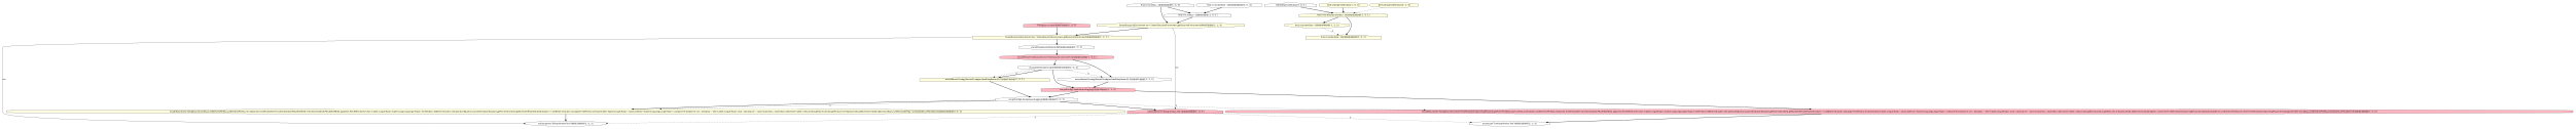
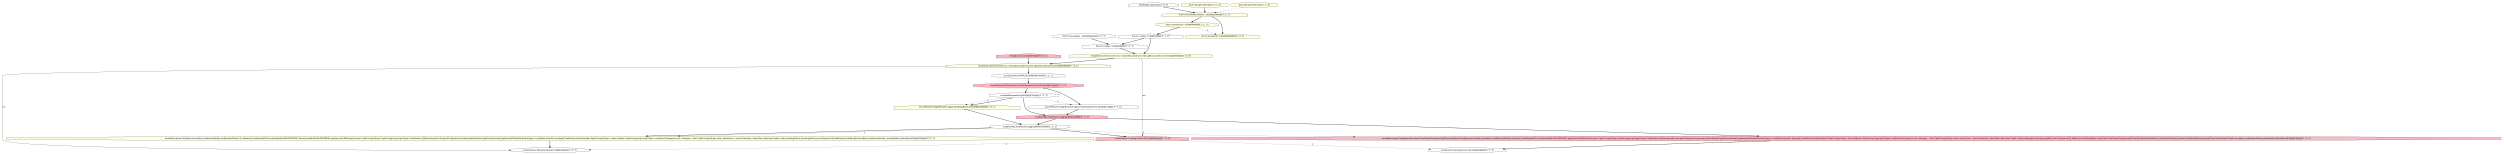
  digraph {
    fontname="IBM Plex Sans"
    node [fillcolor=white fontname="IBM Plex Sans" shape=octagon style=filled]
    edge [fontname="IBM Plex Sans" style=bold]
    n1 [fillcolor=lightyellow label="env.setRestartStrategy(RestartStrategies.fixedDelayRestart(1,0))@@@13@@@['0', '0', '1']" shape=house]
    n2 [label="env.getConfig().disableSysoutLogging()@@@14@@@['1', '0', '1']"]
    n3 [fillcolor=lightpink label="env.addSource(new FailingSource(new EventTimeWindowCheckpointingITCase.KeyedEventTimeGenerator(numKeys,windowSize),numElementsPerKey)).rebalance().timeWindowAll(Time.of(windowSize,MILLISECONDS)).apply(new RichAllWindowFunction<Tuple2<Long,IntType>,Tuple4<Long,Long,Long,IntType>,TimeWindow>(){@Override public void open(Configuration parameters){assertEquals(1,getRuntimeContext().getNumberOfParallelSubtasks())open = true}@Override public void apply(TimeWindow window,Iterable<Tuple2<Long,IntType>> values,Collector<Tuple4<Long,Long,Long,IntType>> out){assertTrue(open)int sum = 0long key = -1for (Tuple2<Long,IntType> value : values){sum += value.f1.valuekey = value.f0}out.collect(new Tuple4<>(key,window.getStart(),window.getEnd(),new IntType(sum)))}}).addSink(new ValidatingSink<>(new EventTimeWindowCheckpointingITCase.SinkValidatorUpdateFun(numElementsPerKey),new EventTimeWindowCheckpointingITCase.SinkValidatorCheckFun(numKeys,numElementsPerKey,windowSize))).setParallelism(1)@@@13@@@['0', '1', '0']"]
    n4 [fillcolor=lightyellow label="env.addSource(new FailingSource(numKeys,numElementsPerKey,numElementsPerKey / 3)).rebalance().timeWindowAll(Time.of(windowSize,MILLISECONDS),Time.of(windowSlide,MILLISECONDS)).apply(new RichAllWindowFunction<Tuple2<Long,IntType>,Tuple4<Long,Long,Long,IntType>,TimeWindow>(){@Override public void open(Configuration parameters){assertEquals(1,getRuntimeContext().getNumberOfParallelSubtasks())open = true}@Override public void apply(TimeWindow window,Iterable<Tuple2<Long,IntType>> values,Collector<Tuple4<Long,Long,Long,IntType>> out){assertTrue(open)int sum = 0long key = -1for (Tuple2<Long,IntType> value : values){sum += value.f1.valuekey = value.f0}out.collect(new Tuple4<>(key,window.getStart(),window.getEnd(),new IntType(sum)))}}).addSink(new ValidatingSink(numKeys,numElementsPerKey / windowSlide)).setParallelism(1)@@@15@@@['0', '0', '1']"]
    n5 [fillcolor=lightpink label="tryExecute(env,\"Tumbling Window Test\")@@@32@@@['1', '0', '0']" shape=house]
    n6 [label="final int numKeys = 1@@@5@@@['1', '1', '0']" shape=house]
    n7 [fillcolor=lightyellow label="StreamExecutionEnvironment env = StreamExecutionEnvironment.getExecutionEnvironment()@@@7@@@['1', '1', '0']"]
    n8 [label="final int numKeys = 1@@@6@@@['1', '0', '1']" shape=house]
    n9 [fillcolor=lightyellow label="StreamExecutionEnvironment env = StreamExecutionEnvironment.getExecutionEnvironment()@@@9@@@['1', '1', '1']" shape=house]
    n10 [fillcolor=lightyellow label="final int windowSize = 100@@@4@@@['1', '1', '0']"]
    n11 [fillcolor=lightyellow label="final int windowSize = 1000@@@4@@@['0', '0', '1']" shape=house]
    n12 [label="testSlidingTimeWindow['0', '0', '1']" shape=house]
    n13 [fillcolor=lightyellow label="final int numElementsPerKey = 3000@@@3@@@['1', '1', '1']" shape=house]
    n14 [label="env.execute(\"Tumbling Window Test\")@@@31@@@['0', '1', '0']"]
    n15 [label="final int windowSlide = 100@@@5@@@['0', '0', '1']"]
    n16 [label="tryExecute(env,\"Sliding Window Test\")@@@33@@@['0', '0', '1']"]
    n17 [label="env.setParallelism(PARALLELISM)@@@10@@@['1', '1', '1']"]
    n18 [fillcolor=lightpink label="env.setStreamTimeCharacteristic(TimeCharacteristic.EventTime)@@@11@@@['1', '1', '1']"]
    n19 [fillcolor=lightyellow label="testTumblingTimeWindow['1', '0', '0']"]
    n20 [fillcolor=lightyellow label="testTumblingTimeWindow['0', '1', '0']"]
    n21 [label="env.setRestartStrategy(RestartStrategies.fixedDelayRestart(1,0))@@@11@@@['0', '1', '0']"]
    n22 [fillcolor=lightpink label="env.getConfig().disableSysoutLogging()@@@12@@@['1', '1', '0']" shape=house]
    n23 [label="env.enableCheckpointing(100)@@@12@@@['1', '0', '1']"]
    n24 [fillcolor=lightpink label="FailingSource.reset()@@@7@@@['0', '0', '1']" shape=house]
    n1 -> n2
    n2 -> n3 [label=0 style=dashed]
    n2 -> n4
    n2 -> n4 [label=0 style=dashed]
    n2 -> n5
    n3 -> n14
    n4 -> n16
    n5 -> n14 [label=0 style=dashed]
    n5 -> n16 [label=0 style=dashed]
    n6 -> n7
    n6 -> n8
    n7 -> n5 [label=env style=solid]
    n7 -> n9
    n8 -> n7
    n9 -> n16 [label=env style=solid]
    n9 -> n17
+   n10 -> n6
    n10 -> n11 [label=0 style=dashed]
    n12 -> n13
    n13 -> n10
    n13 -> n11
    n15 -> n8
    n17 -> n18
    n18 -> n21
    n18 -> n23
    n19 -> n13
    n20 -> n13 [style=dashed]
    n21 -> n22
    n22 -> n2
    n22 -> n3
    n23 -> n1 [label=0 style=dashed]
    n23 -> n1
    n23 -> n21 [label=0 style=dashed]
    n23 -> n22
    n24 -> n9
  }
